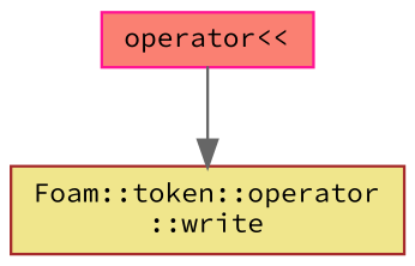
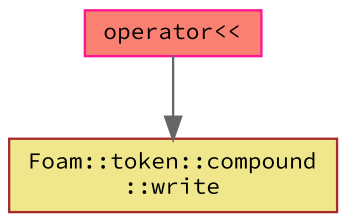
  digraph {
    rankdir=TB
    fontname="Source Code Pro"
    node [fontname="Source Code Pro" fontsize=10 shape=record style=filled]
    n1 [color=deeppink fillcolor=salmon fontcolor=black height=0.2 label="operator\<\<" width=0.4]
-   n2 [color=brown height=0.2 label="Foam::token::operator\l::write" width=0.4 fillcolor=khaki]
+   n2 [color=brown height=0.2 label="Foam::token::compound\l::write" width=0.4 fillcolor=khaki]
    n1 -> n2 [color=gray40 fontname="Source Code Pro" fontsize=10 labelfontname=FreeSans labelfontsize=10 style=solid]
  }
